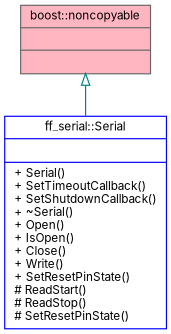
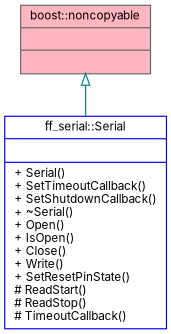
  digraph {
    fontname=Inter
    node [fontname=Inter fontsize=10 shape=record style=filled]
-   n1 [color=blue fillcolor=white fontcolor=black height=0.2 label="{ff_serial::Serial\n||+ Serial()\l+ SetTimeoutCallback()\l+ SetShutdownCallback()\l+ ~Serial()\l+ Open()\l+ IsOpen()\l+ Close()\l+ Write()\l+ SetResetPinState()\l# ReadStart()\l# ReadStop()\l# SetResetPinState()\l}" width=0.4]
+   n1 [color=blue fillcolor=white fontcolor=black height=0.2 label="{ff_serial::Serial\n||+ Serial()\l+ SetTimeoutCallback()\l+ SetShutdownCallback()\l+ ~Serial()\l+ Open()\l+ IsOpen()\l+ Close()\l+ Write()\l+ SetResetPinState()\l# ReadStart()\l# ReadStop()\l# TimeoutCallback()\l}" width=0.4]
    n2 [color=gray40 fillcolor=lightpink height=0.2 label="{boost::noncopyable\n||}" width=0.4]
    n2 -> n1 [arrowtail=onormal color=teal dir=back fontname=Inter fontsize=10 labelfontname=Helvetica labelfontsize=10 style=solid]
  }
